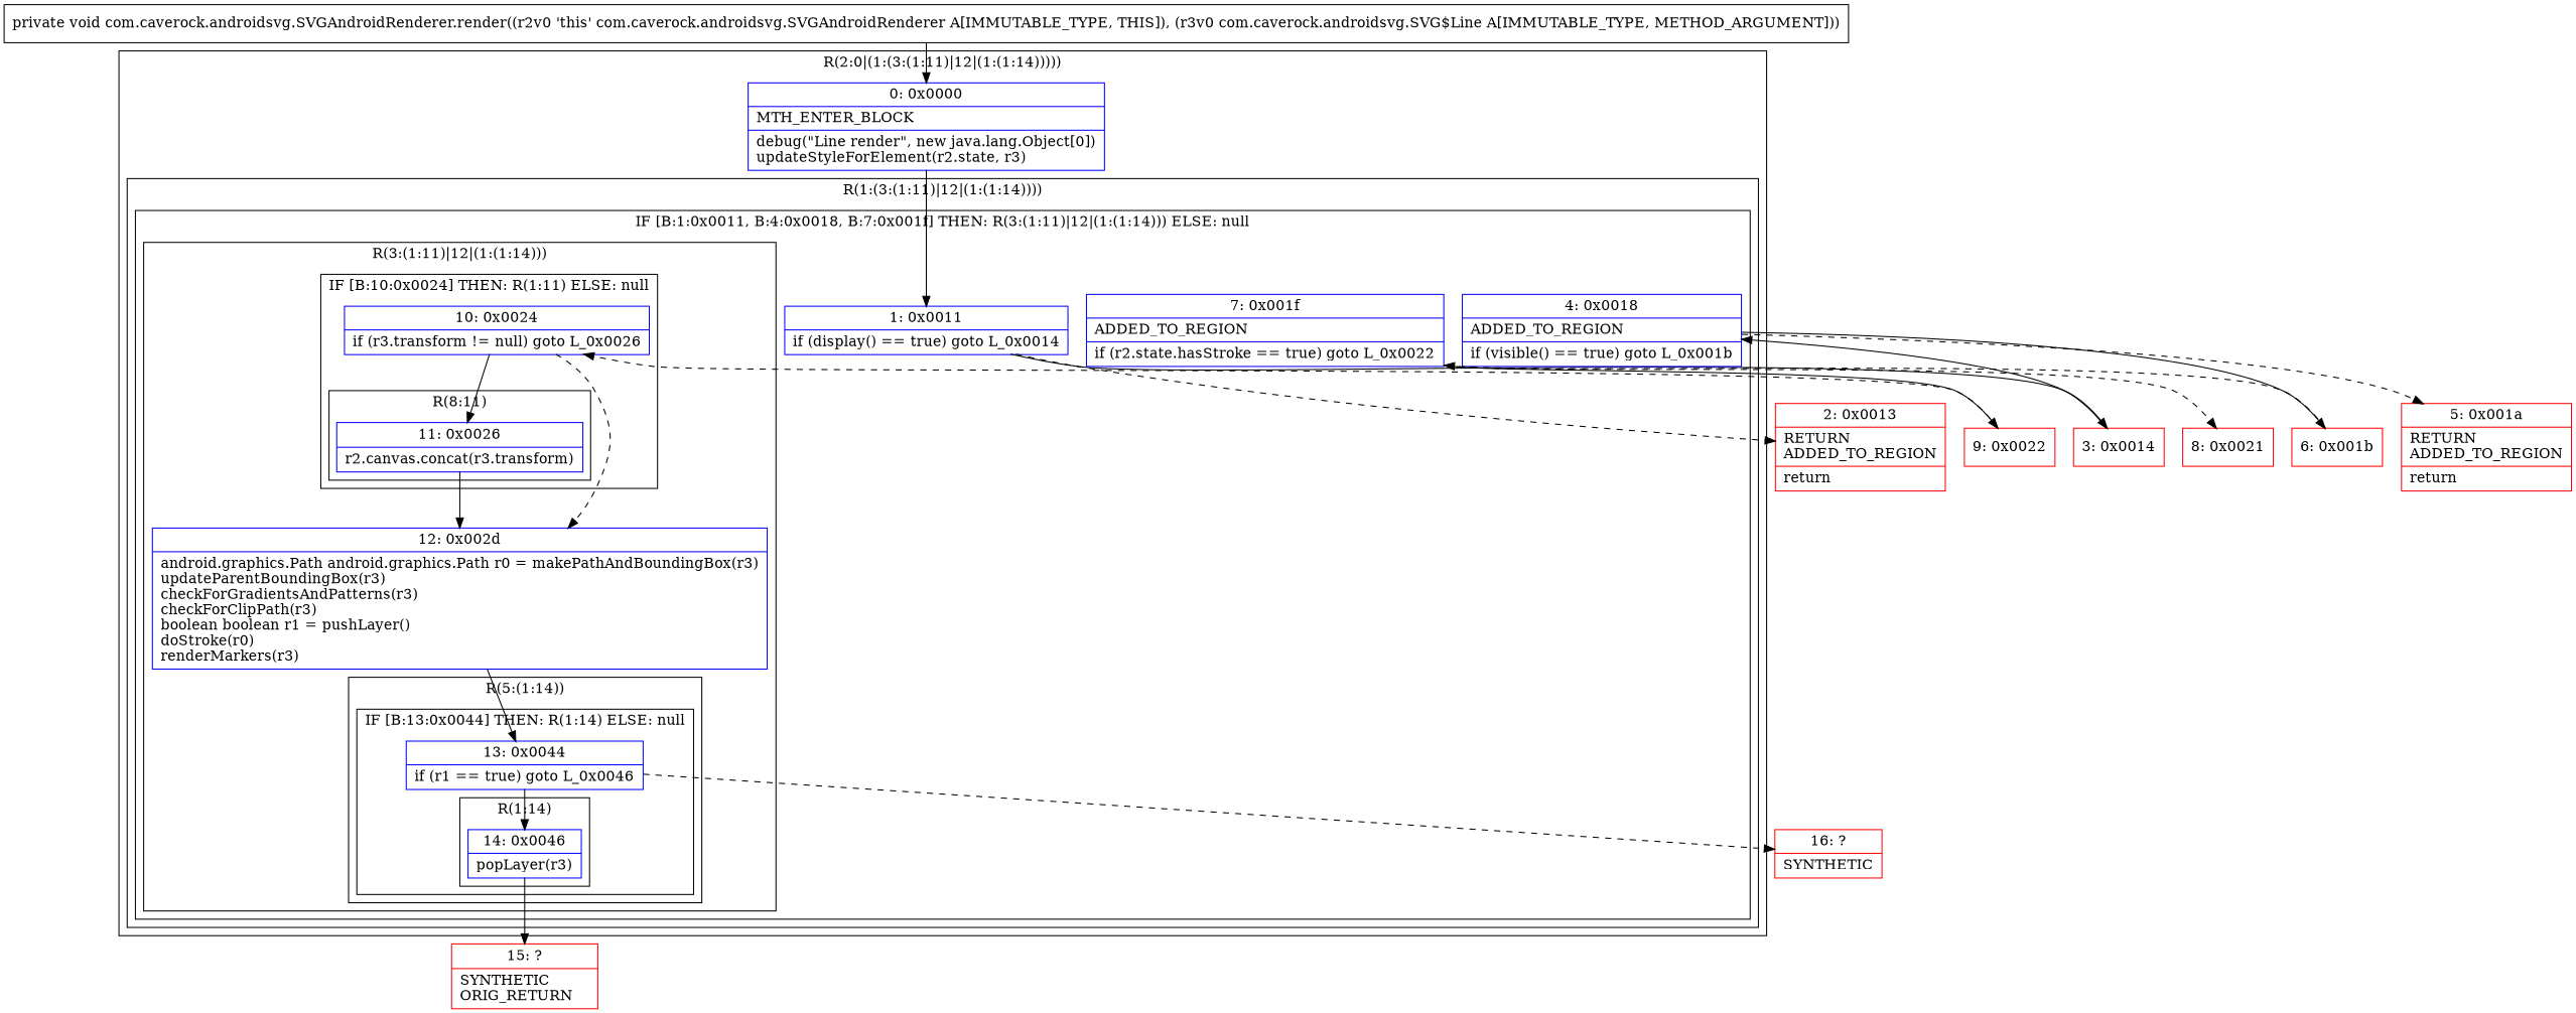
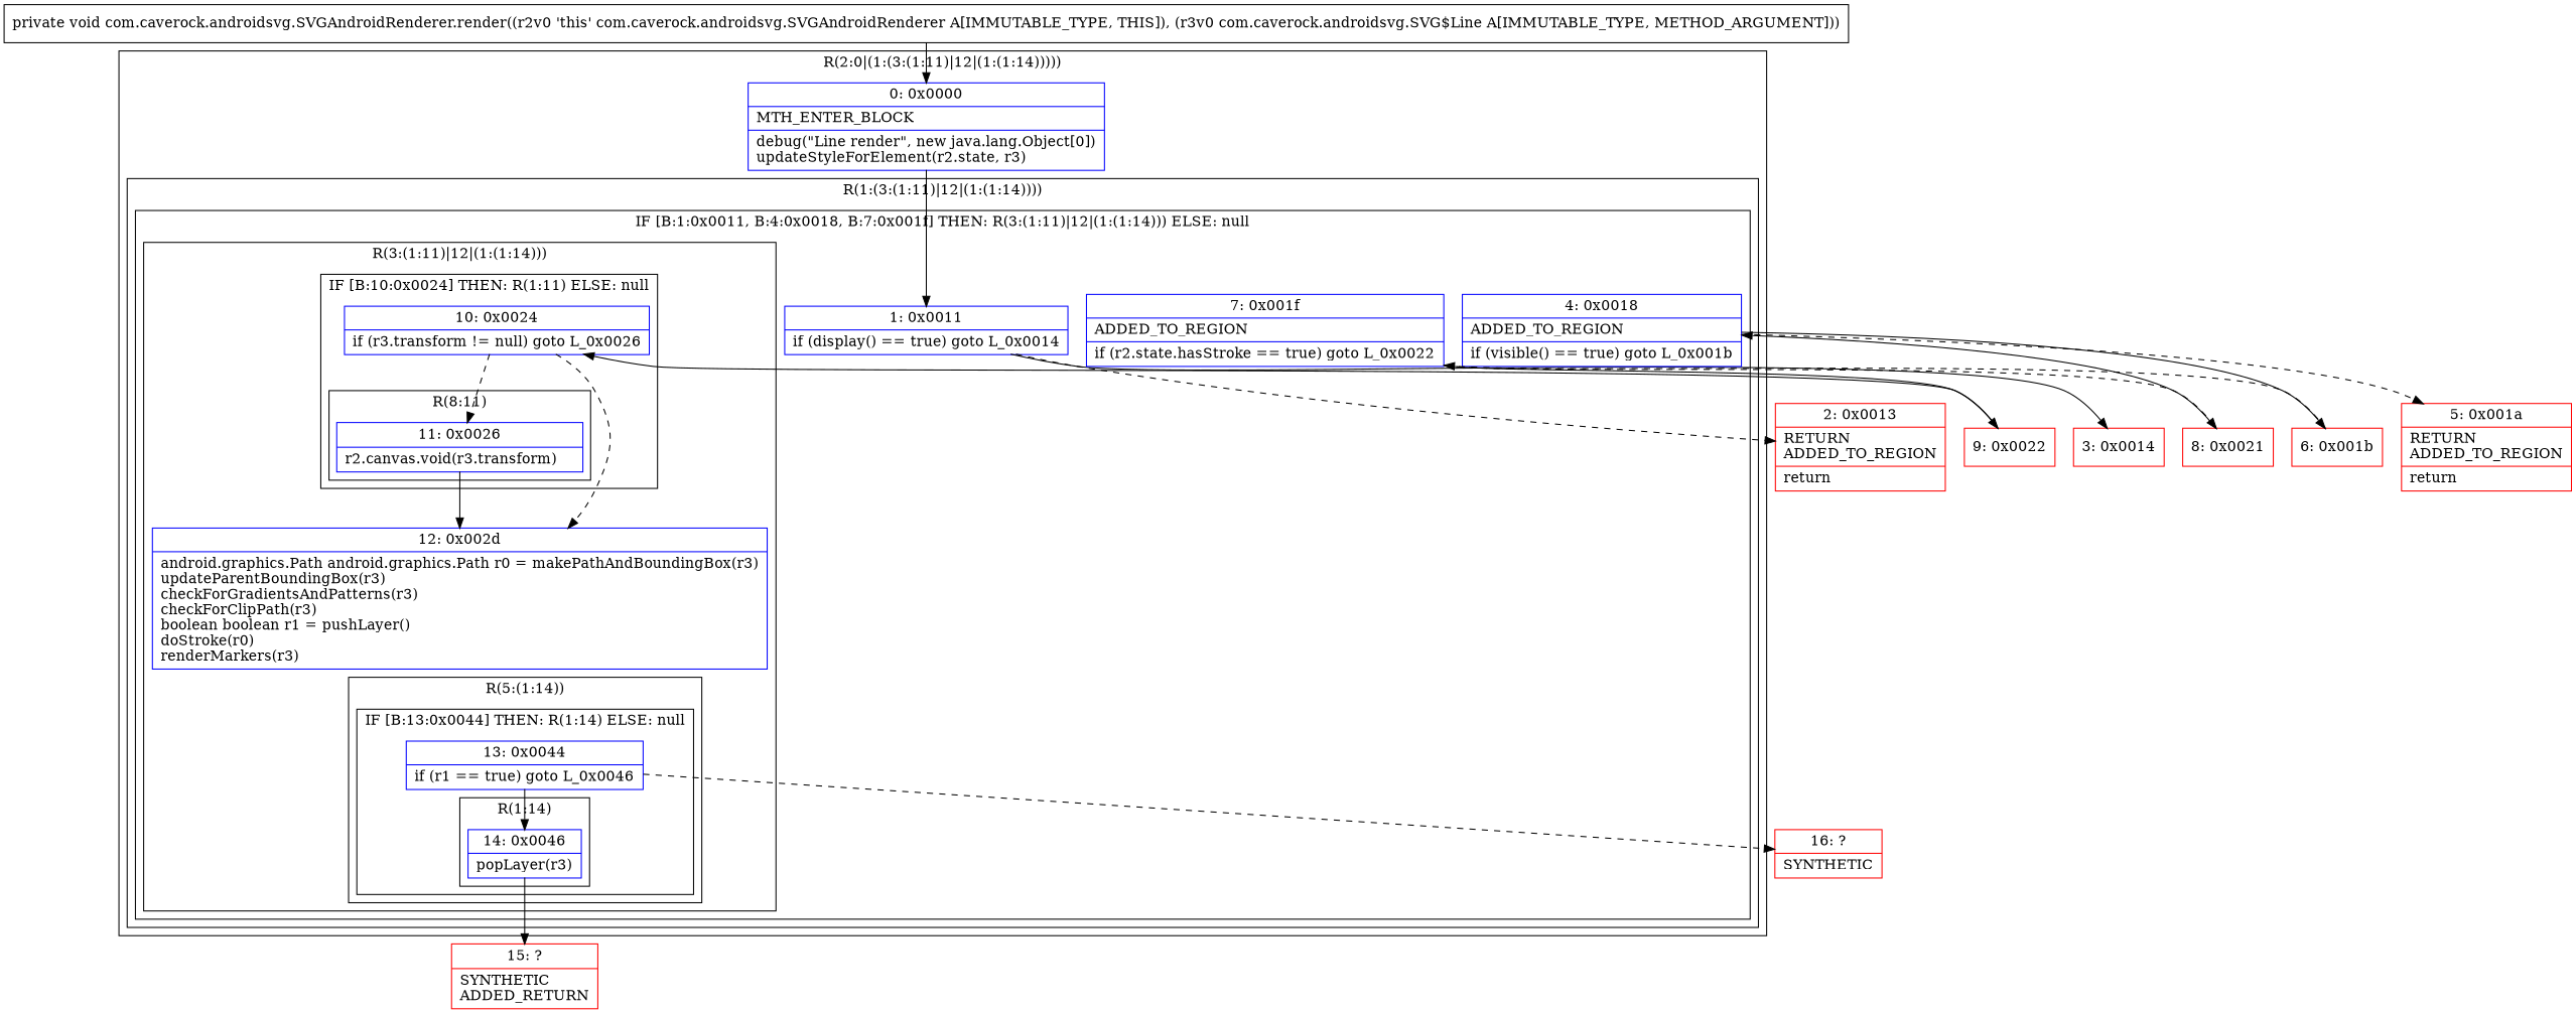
  digraph {
    node [color=blue shape=record]
-   n1 [label="{11\:\ 0x0026|r2.canvas.concat(r3.transform)\l}"]
+   n1 [label="{11\:\ 0x0026|r2.canvas.void(r3.transform)\l}"]
    n2 [label="{10\:\ 0x0024|if (r3.transform != null) goto L_0x0026\l}"]
    n3 [label="{14\:\ 0x0046|popLayer(r3)\l}"]
    n4 [label="{13\:\ 0x0044|if (r1 == true) goto L_0x0046\l}"]
    n5 [label="{12\:\ 0x002d|android.graphics.Path android.graphics.Path r0 = makePathAndBoundingBox(r3)\lupdateParentBoundingBox(r3)\lcheckForGradientsAndPatterns(r3)\lcheckForClipPath(r3)\lboolean boolean r1 = pushLayer()\ldoStroke(r0)\lrenderMarkers(r3)\l}"]
    n6 [label="{1\:\ 0x0011|if (display() == true) goto L_0x0014\l}"]
    n7 [label="{4\:\ 0x0018|ADDED_TO_REGION\l|if (visible() == true) goto L_0x001b\l}"]
    n8 [label="{7\:\ 0x001f|ADDED_TO_REGION\l|if (r2.state.hasStroke == true) goto L_0x0022\l}"]
    n9 [label="{0\:\ 0x0000|MTH_ENTER_BLOCK\l|debug(\"Line render\", new java.lang.Object[0])\lupdateStyleForElement(r2.state, r3)\l}"]
-   n10 [color=red label="{15\:\ ?|SYNTHETIC\lORIG_RETURN\l}"]
+   n10 [color=red label="{15\:\ ?|SYNTHETIC\lADDED_RETURN\l}"]
    n11 [color=red label="{16\:\ ?|SYNTHETIC\l}"]
    n12 [color=red label="{2\:\ 0x0013|RETURN\lADDED_TO_REGION\l|return\l}"]
    n13 [color=red label="{3\:\ 0x0014}"]
    n14 [color=red label="{5\:\ 0x001a|RETURN\lADDED_TO_REGION\l|return\l}"]
    n15 [color=red label="{6\:\ 0x001b}"]
    n16 [color=red label="{8\:\ 0x0021}"]
    n17 [color=red label="{9\:\ 0x0022}"]
    n18 [label="{private void com.caverock.androidsvg.SVGAndroidRenderer.render((r2v0 'this' com.caverock.androidsvg.SVGAndroidRenderer A[IMMUTABLE_TYPE, THIS]), (r3v0 com.caverock.androidsvg.SVG$Line A[IMMUTABLE_TYPE, METHOD_ARGUMENT])) }" color=""]
    subgraph cluster_1 {
      label="R(2:0|(1:(3:(1:11)|12|(1:(1:14)))))"
      n9
      subgraph cluster_2 {
        label="R(1:(3:(1:11)|12|(1:(1:14))))"
        subgraph cluster_3 {
          label="IF [B:1:0x0011, B:4:0x0018, B:7:0x001f] THEN: R(3:(1:11)|12|(1:(1:14))) ELSE: null"
          n6
          n7
          n8
          subgraph cluster_4 {
            label="R(3:(1:11)|12|(1:(1:14)))"
            n5
            subgraph cluster_5 {
              label="IF [B:10:0x0024] THEN: R(1:11) ELSE: null"
              n2
              subgraph cluster_6 {
                label="R(8:11)"
                n1
              }
            }
            subgraph cluster_7 {
              label="R(5:(1:14))"
              subgraph cluster_8 {
                label="IF [B:13:0x0044] THEN: R(1:14) ELSE: null"
                n4
                subgraph cluster_9 {
                  label="R(1:14)"
                  n3
                }
              }
            }
          }
        }
      }
    }
    n1 -> n5
-   n2 -> n1
+   n2 -> n1 [style=dashed]
    n2 -> n5 [style=dashed]
    n3 -> n10
    n4 -> n3
    n4 -> n11 [style=dashed]
-   n5 -> n4
    n6 -> n12 [style=dashed]
    n6 -> n13
    n7 -> n14 [style=dashed]
    n7 -> n15
    n8 -> n16 [style=dashed]
    n8 -> n17
    n9 -> n6
-   n13 -> n7
+   n16 -> n7
    n15 -> n8 [style=dashed]
-   n17 -> n2 [style=dashed]
+   n17 -> n2
    n18 -> n9
  }
